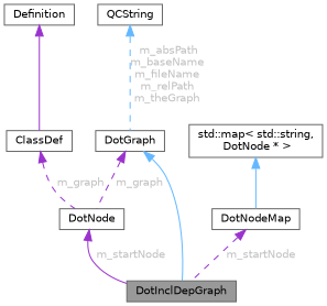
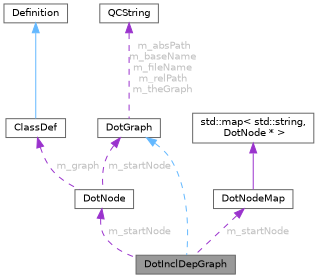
  digraph {
    node [color=gray40 fillcolor=white fontname=Helvetica fontsize=10 shape=box style=filled]
    edge [color=darkorchid3 dir=back fontname=Helvetica fontsize=10 labelfontname=Helvetica labelfontsize=10 style=dashed fontcolor=grey]
    n1 [fillcolor=grey60 fontcolor=black height=0.2 label=DotInclDepGraph width=0.4]
    n2 [height=0.2 label=DotGraph width=0.4]
    n3 [height=0.2 label=DotNode width=0.4]
    n4 [height=0.2 label=QCString width=0.4]
    n5 [height=0.2 label=ClassDef width=0.4]
    n6 [height=0.2 label=Definition width=0.4]
    n7 [height=0.2 label=DotNodeMap width=0.4]
    n8 [height=0.2 label="std::map\< std::string,\l DotNode * \>" width=0.4]
-   n2 -> n1 [color=steelblue1 style=solid fontcolor=""]
-   n2 -> n3 [label=" m_graph"]
-   n3 -> n1 [label=" m_startNode" style=solid]
-   n4 -> n2 [color=steelblue1 label=" m_absPath\nm_baseName\nm_fileName\nm_relPath\nm_theGraph"]
+   n2 -> n1 [color=steelblue1 fontcolor=""]
+   n2 -> n3 [label=" m_startNode"]
+   n3 -> n1 [label=" m_startNode"]
+   n4 -> n2 [label=" m_absPath\nm_baseName\nm_fileName\nm_relPath\nm_theGraph"]
    n5 -> n3 [label=" m_graph"]
-   n6 -> n5 [style=solid fontcolor=""]
+   n6 -> n5 [color=steelblue1 style=solid fontcolor=""]
    n7 -> n1 [label=" m_startNode"]
-   n8 -> n7 [color=steelblue1 style=solid fontcolor=""]
+   n8 -> n7 [style=solid fontcolor=""]
  }
